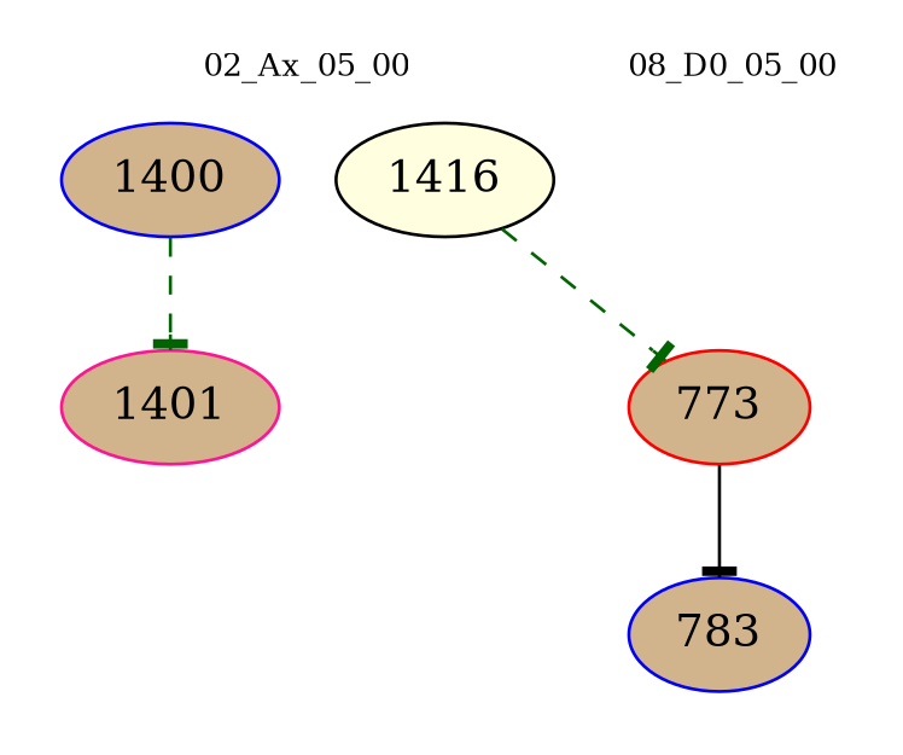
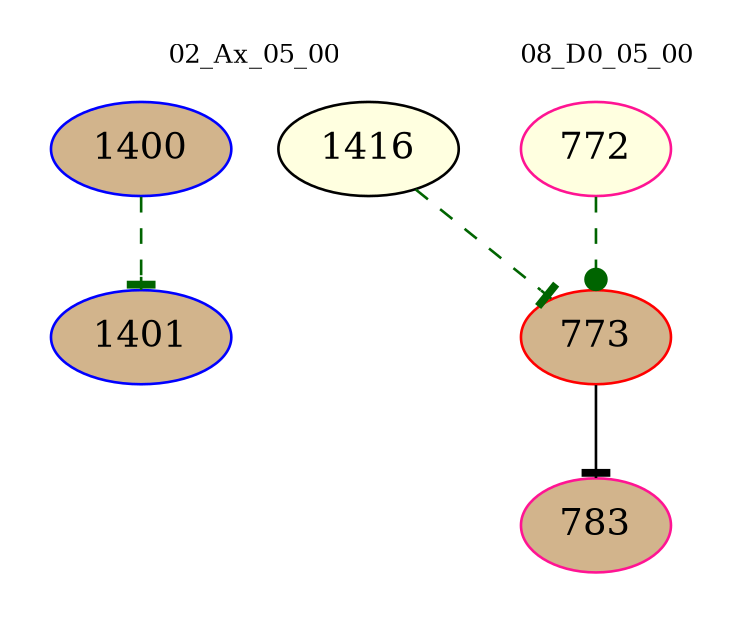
  digraph {
    node [color=blue fillcolor=tan style=filled]
    edge [arrowhead=tee color=darkgreen style=dashed]
    n1 [color=black fillcolor=lightyellow label=1416]
    n2 [label=1400]
-   n3 [color=deeppink label=1401]
+   n3 [label=1401]
+   n4 [color=deeppink fillcolor=lightyellow label=772]
    n5 [color=red label=773]
-   n6 [label=783]
+   n6 [color=deeppink label=783]
    subgraph cluster_1 {
      color=white
      fontsize=10
      label="02_Ax_05_00"
      n1
      n2
      n3
    }
    subgraph cluster_2 {
      color=white
      fontsize=10
      label="08_D0_05_00"
+     n4
      n5
      n6
    }
    n1 -> n5
    n2 -> n3
+   n4 -> n5 [arrowhead=dot]
    n5 -> n6 [color=black style=solid]
  }
